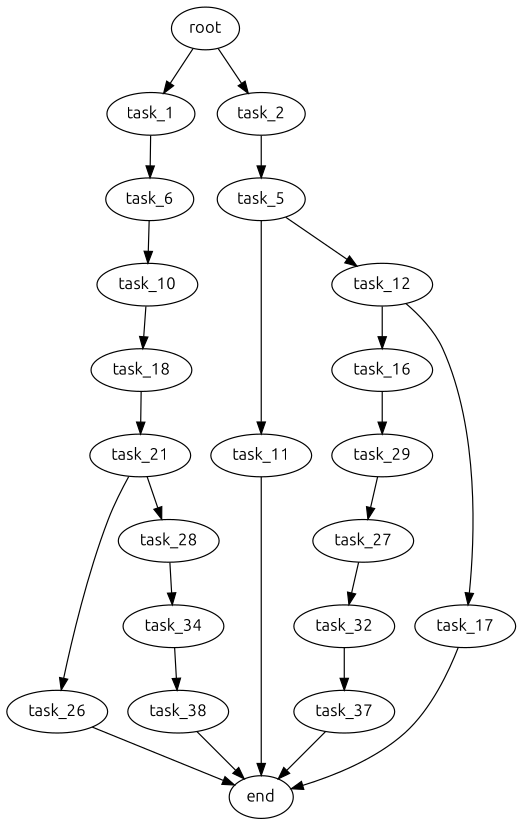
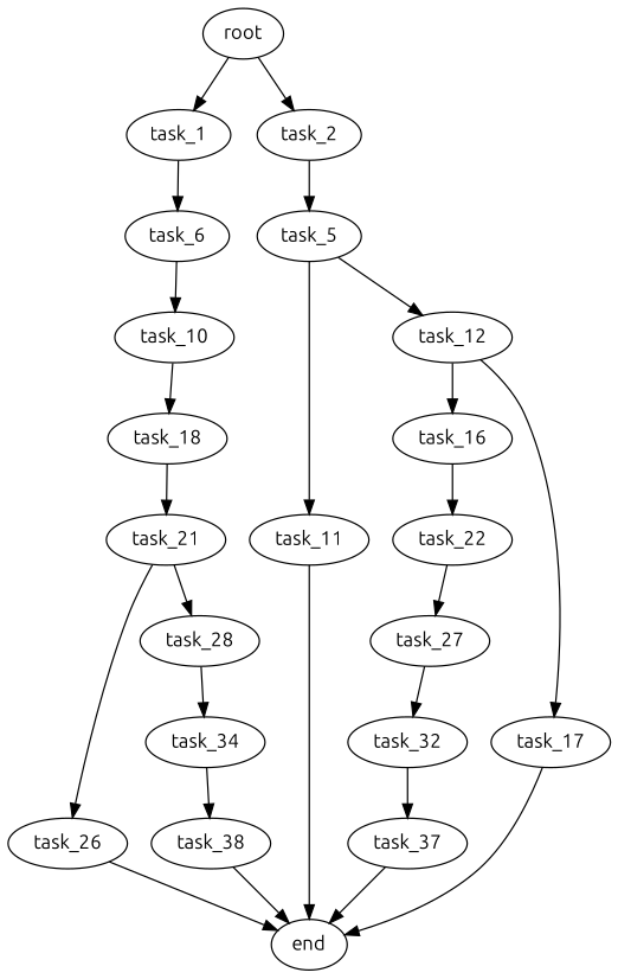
  digraph {
    fontname=Ubuntu
    node [fontname=Ubuntu]
    edge [fontname=Ubuntu]
    root
    task_1
    task_2
    task_6
    task_5
    task_10
    task_11
    task_12
    task_18
    end
    task_16
    task_17
-   task_22 [label=task_29]
+   task_22
    task_21
    task_26
    task_28
    task_27
    task_32
    task_34
    task_38
    task_37
    root -> task_1
    root -> task_2
    task_1 -> task_6
    task_2 -> task_5
    task_6 -> task_10
    task_5 -> task_11
    task_5 -> task_12
    task_10 -> task_18
    task_11 -> end
    task_12 -> task_16
    task_12 -> task_17
    task_18 -> task_21
    task_16 -> task_22
    task_17 -> end
    task_22 -> task_27
    task_21 -> task_26
    task_21 -> task_28
    task_26 -> end
    task_28 -> task_34
    task_27 -> task_32
    task_32 -> task_37
    task_34 -> task_38
    task_38 -> end
    task_37 -> end
  }
